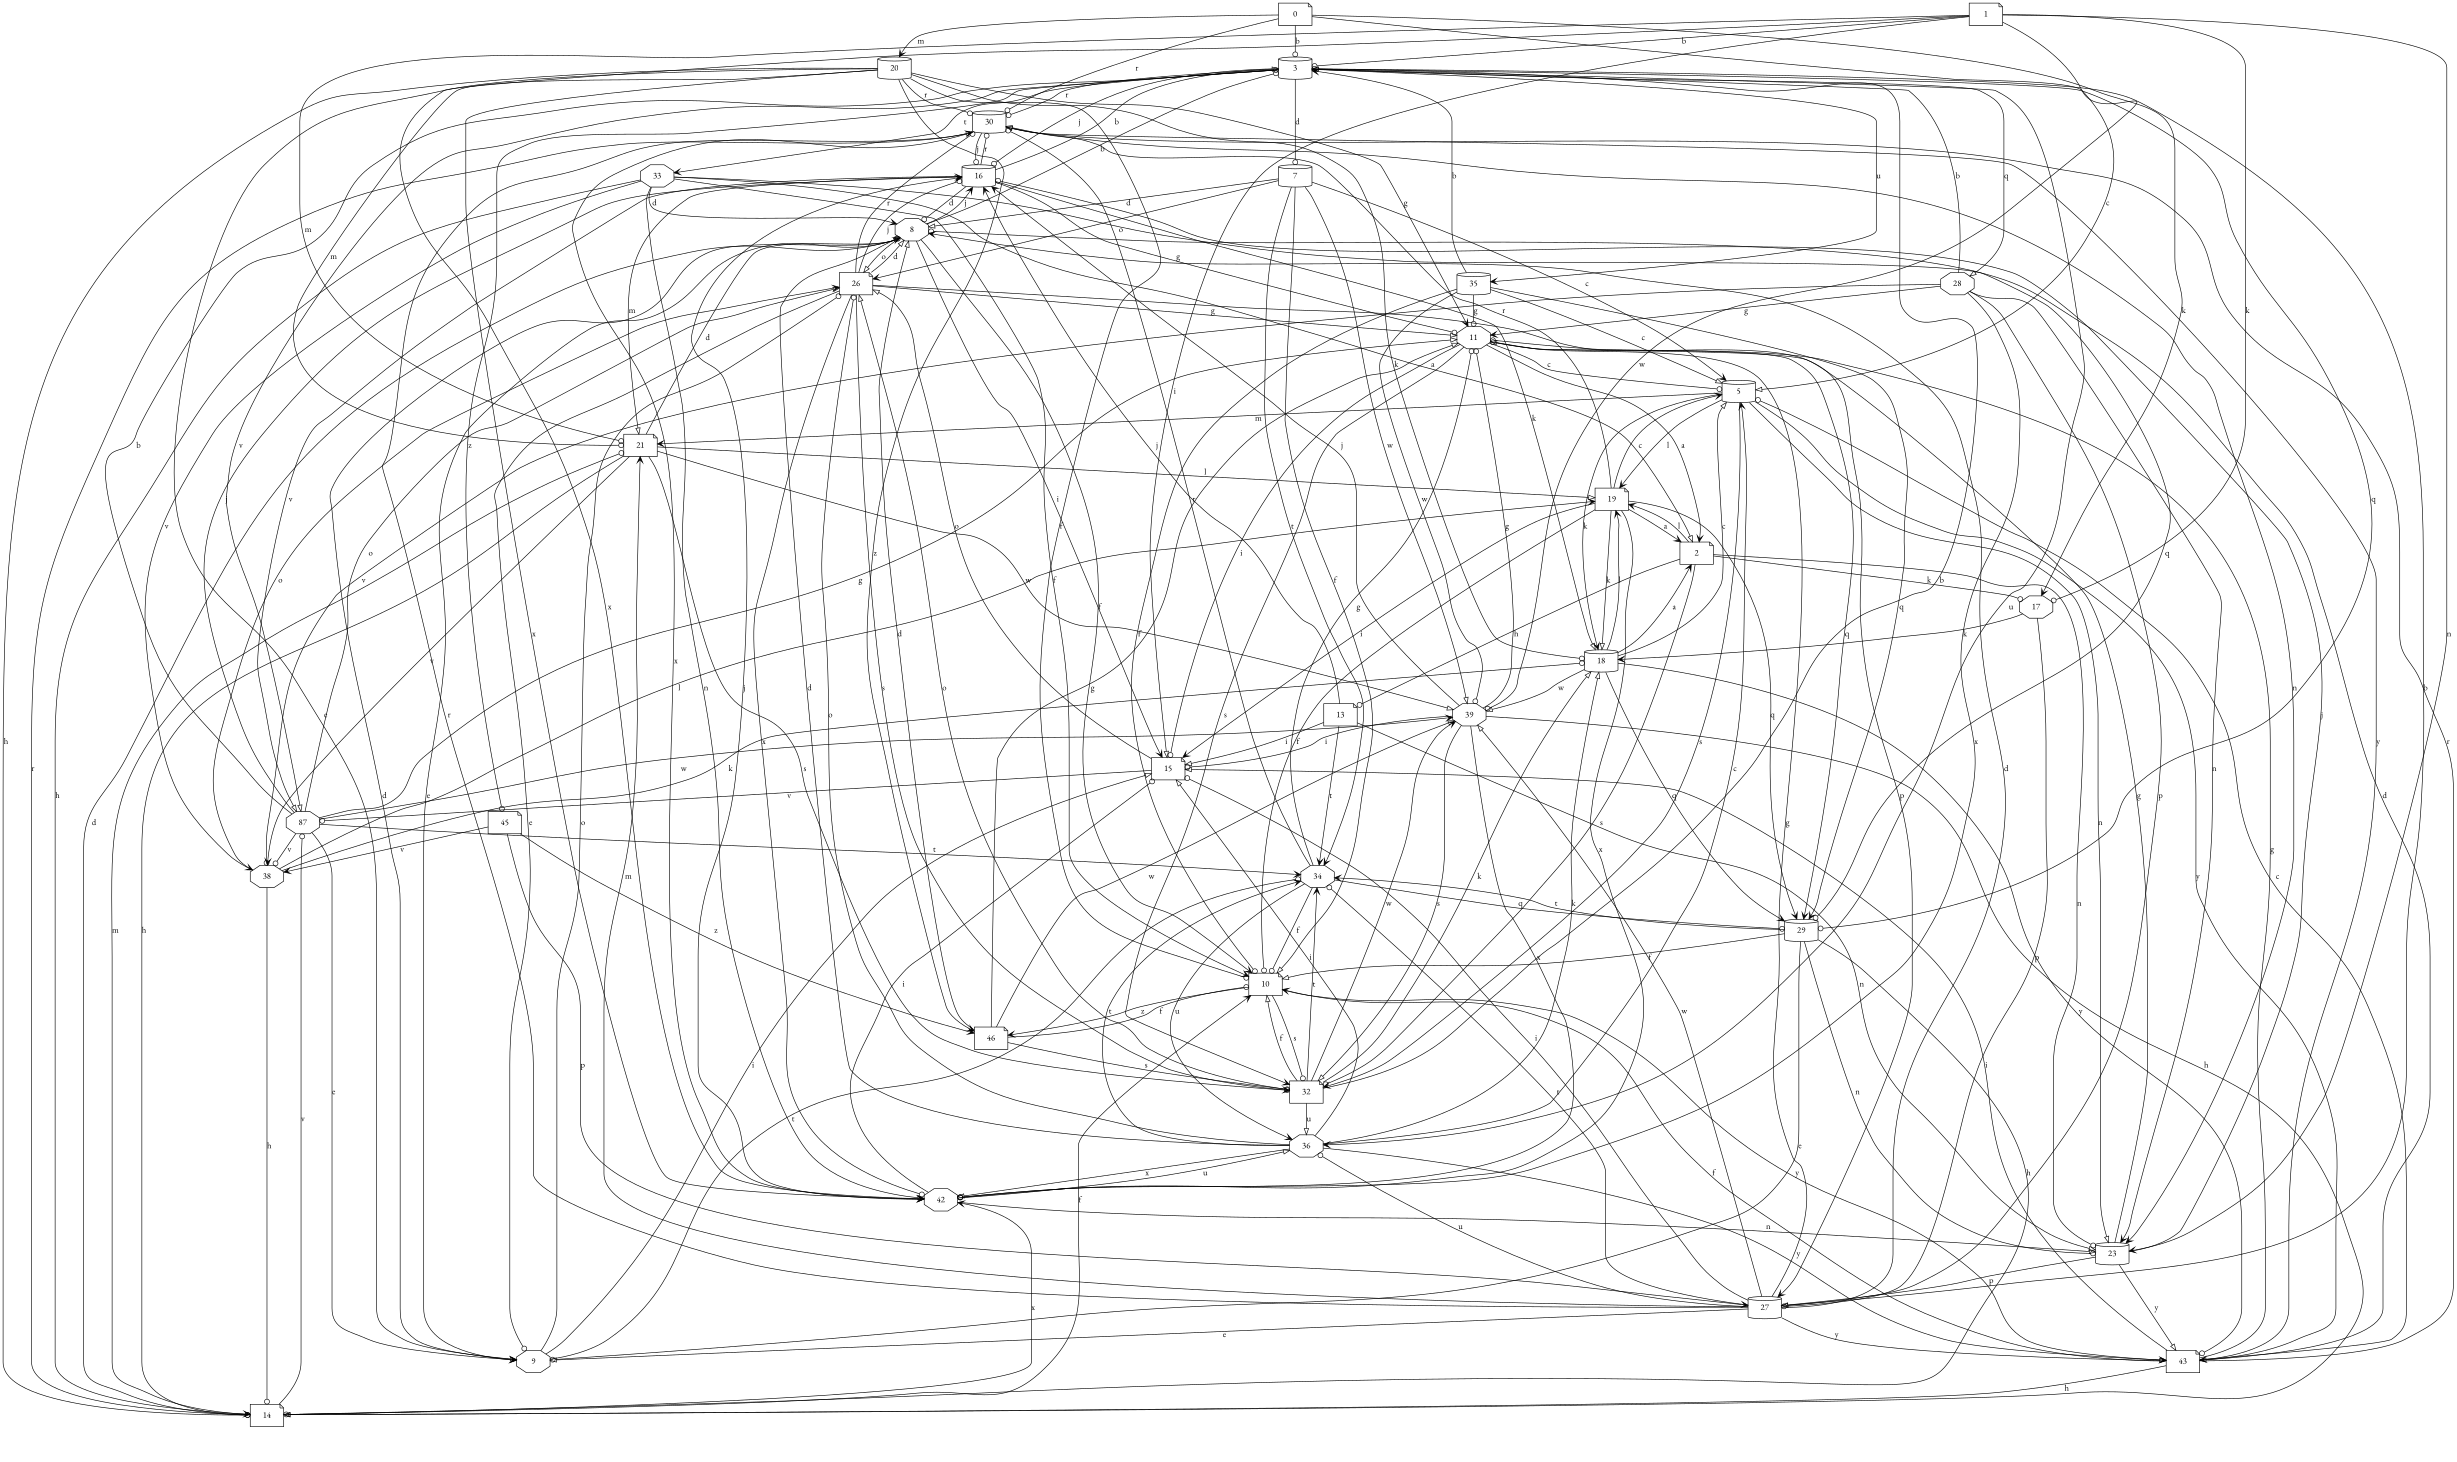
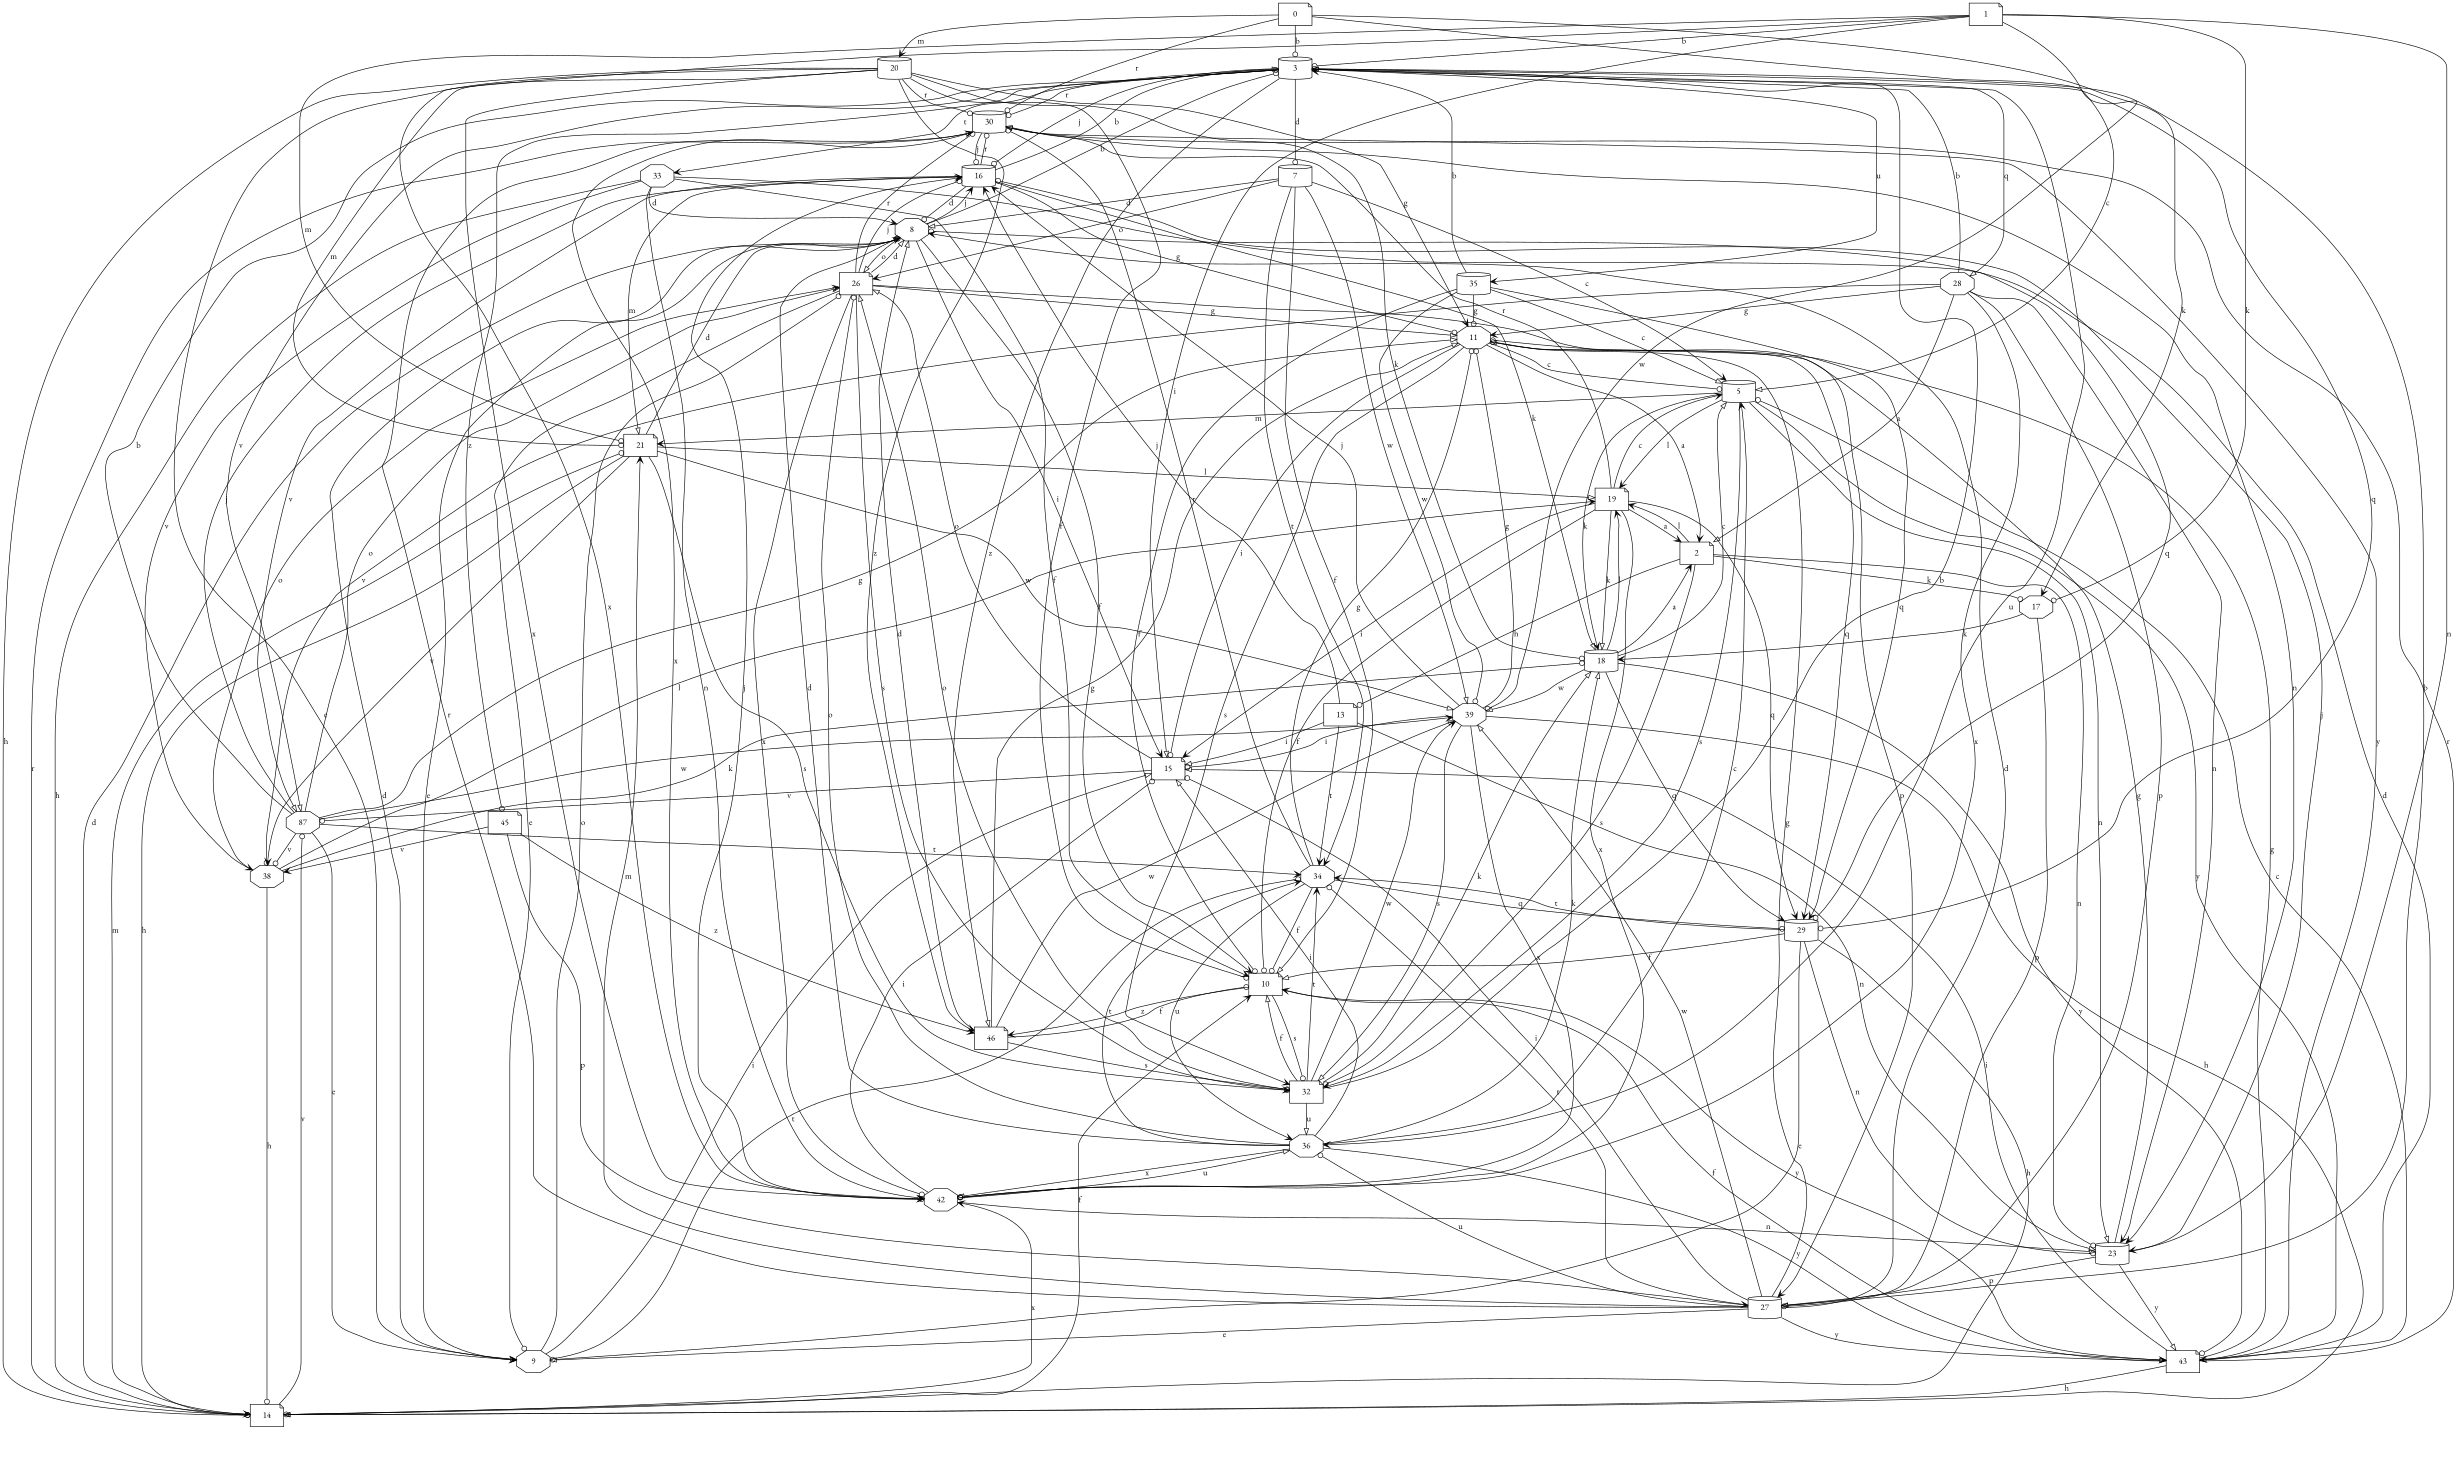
  strict digraph {
    fontname="EB Garamond"
    node [fontname="EB Garamond" shape=note]
    edge [arrowhead=odot fontname="EB Garamond"]
    3 [shape=cylinder]
    0
    5 [shape=cylinder]
    17 [shape=octagon]
    20 [shape=cylinder]
    30 [shape=cylinder]
    16 [shape=cylinder]
    7 [shape=cylinder]
    28 [shape=octagon]
    29 [shape=cylinder]
    33 [shape=octagon]
    35 [shape=cylinder]
    36 [shape=octagon]
    n14 [label=87 shape=octagon]
    45
    46
    21
    23 [shape=cylinder]
    19
    32
    18 [shape=cylinder]
    43
    27 [shape=cylinder]
    42 [shape=octagon]
    10
    9 [shape=octagon]
    14
    11 [shape=octagon]
    1
    15
    39 [shape=octagon]
    n32 [label=26]
    8 [shape=octagon]
    38 [shape=octagon]
    2
    13
    34 [shape=octagon]
    3 -> 30 [label=r]
    3 -> 16 [label=j]
    3 -> 7 [label=d]
    3 -> 28 [arrowhead=onormal label=q]
    3 -> 29 [label=q]
    3 -> 33 [arrowhead=vee label=t]
    3 -> 35 [arrowhead=vee label=u]
    3 -> 36 [arrowhead=vee label=u]
    3 -> n14 [arrowhead=onormal label=v]
    3 -> 45 [label=z]
+   3 -> 46 [arrowhead=onormal label=z]
    0 -> 3 [label=b]
    0 -> 5 [arrowhead=onormal label=c]
    0 -> 17 [arrowhead=vee label=k]
    0 -> 20 [arrowhead=vee label=m]
    0 -> 30 [label=r]
    5 -> 21 [arrowhead=vee label=m]
    5 -> 23 [arrowhead=onormal label=n]
    5 -> 19 [arrowhead=vee label=l]
    5 -> 32 [arrowhead=vee label=s]
    5 -> 18 [arrowhead=vee label=k]
    5 -> 43 [arrowhead=onormal label=y]
    17 -> 18 [arrowhead=vee label=k]
    17 -> 27 [label=p]
    20 -> 30 [label=r]
    20 -> 46 [arrowhead=vee label=z]
    20 -> 21 [label=m]
    20 -> 18 [label=k]
    20 -> 42 [arrowhead=vee label=x]
    20 -> 10 [label=f]
    20 -> 9 [arrowhead=onormal label=e]
    20 -> 14 [label=h]
    20 -> 11 [arrowhead=vee label=g]
    30 -> 16 [label=j]
    30 -> 23 [arrowhead=vee label=n]
    30 -> 43 [arrowhead=vee label=y]
-   30 -> 42 [arrowhead=vee label=x]
+   30 -> 42 [label=x]
    16 -> 3 [arrowhead=onormal label=b]
    16 -> 30 [label=r]
    16 -> n14 [arrowhead=onormal label=v]
    16 -> 21 [arrowhead=onormal label=m]
    16 -> 18 [arrowhead=onormal label=k]
    16 -> 11 [label=g]
    16 -> 8 [label=d]
    7 -> 5 [arrowhead=vee label=c]
    7 -> 10 [arrowhead=onormal label=f]
    7 -> 39 [arrowhead=onormal label=w]
    7 -> n32 [arrowhead=vee label=o]
    7 -> 8 [arrowhead=onormal label=d]
    7 -> 34 [arrowhead=vee label=t]
    28 -> 3 [arrowhead=onormal label=b]
    28 -> 23 [arrowhead=vee label=n]
    28 -> 27 [arrowhead=onormal label=p]
    28 -> 42 [label=x]
    28 -> 11 [arrowhead=vee label=g]
    28 -> 38 [label=v]
-   33 -> 2 [arrowhead=onormal label=a]
+   28 -> 2 [arrowhead=onormal label=a]
    29 -> 23 [label=n]
    29 -> 10 [arrowhead=onormal label=f]
    29 -> 9 [label=e]
    29 -> 14 [label=h]
    29 -> 34 [arrowhead=vee label=t]
    33 -> 29 [label=q]
    33 -> 42 [arrowhead=onormal label=n]
    33 -> 10 [arrowhead=vee label=f]
    33 -> 14 [arrowhead=vee label=h]
    33 -> 8 [arrowhead=vee label=d]
    33 -> 38 [arrowhead=vee label=v]
    35 -> 3 [arrowhead=vee label=b]
    35 -> 5 [arrowhead=onormal label=c]
    35 -> 29 [arrowhead=vee label=q]
    35 -> 10 [label=f]
    35 -> 11 [label=g]
    35 -> 39 [label=w]
    36 -> 5 [arrowhead=vee label=c]
    36 -> 18 [arrowhead=onormal label=k]
    36 -> 43 [arrowhead=vee label=y]
    36 -> 42 [arrowhead=onormal label=x]
    36 -> 15 [arrowhead=onormal label=i]
    36 -> n32 [label=o]
    36 -> 8 [label=d]
    36 -> 34 [arrowhead=vee label=t]
    n14 -> 3 [label=b]
    n14 -> 16 [arrowhead=vee label=j]
    n14 -> 9 [arrowhead=vee label=e]
    n14 -> 11 [arrowhead=onormal label=g]
    n14 -> 39 [arrowhead=vee label=w]
    n14 -> n32 [arrowhead=onormal label=o]
    n14 -> 38 [label=v]
    n14 -> 34 [arrowhead=vee label=t]
    45 -> 46 [arrowhead=vee label=z]
    45 -> 27 [arrowhead=vee label=p]
    45 -> 38 [arrowhead=vee label=v]
    46 -> 32 [label=s]
    46 -> 10 [label=f]
    46 -> 11 [arrowhead=onormal label=g]
    46 -> 39 [arrowhead=onormal label=w]
    46 -> 8 [arrowhead=onormal label=d]
    21 -> 19 [arrowhead=onormal label=l]
    21 -> 32 [arrowhead=vee label=s]
    21 -> 14 [label=h]
    21 -> 39 [arrowhead=onormal label=w]
    21 -> 8 [label=d]
    21 -> 38 [arrowhead=vee label=v]
    23 -> 16 [label=j]
    23 -> 43 [arrowhead=onormal label=y]
    23 -> 27 [arrowhead=onormal label=p]
    23 -> 11 [label=g]
    19 -> 5 [arrowhead=vee label=c]
    19 -> 30 [arrowhead=onormal label=r]
    19 -> 29 [arrowhead=vee label=q]
    19 -> 18 [arrowhead=onormal label=k]
    19 -> 42 [label=x]
    19 -> 10 [label=f]
    19 -> 15 [arrowhead=vee label=i]
    19 -> 2 [arrowhead=vee label=a]
    32 -> 3 [arrowhead=onormal label=b]
    32 -> 36 [arrowhead=onormal label=u]
    32 -> 18 [arrowhead=onormal label=k]
    32 -> 10 [arrowhead=onormal label=f]
    32 -> 39 [arrowhead=vee label=w]
    32 -> n32 [arrowhead=onormal label=o]
    32 -> 34 [arrowhead=vee label=t]
    18 -> 5 [arrowhead=onormal label=c]
    18 -> 29 [arrowhead=vee label=q]
    18 -> 19 [arrowhead=vee label=l]
    18 -> 43 [label=y]
    18 -> 39 [arrowhead=onormal label=w]
    18 -> 2 [arrowhead=vee label=a]
    43 -> 5 [label=c]
    43 -> 30 [arrowhead=onormal label=r]
    43 -> 10 [arrowhead=vee label=f]
    43 -> 14 [arrowhead=onormal label=h]
    43 -> 11 [label=g]
    43 -> 15 [arrowhead=onormal label=i]
    43 -> 8 [label=d]
    27 -> 3 [label=b]
    27 -> 30 [arrowhead=vee label=r]
    27 -> 36 [label=u]
    27 -> 21 [arrowhead=vee label=m]
    27 -> 43 [arrowhead=onormal label=y]
    27 -> 9 [arrowhead=onormal label=e]
    27 -> 11 [arrowhead=onormal label=g]
    27 -> 15 [label=i]
    27 -> 39 [arrowhead=onormal label=w]
    27 -> 8 [arrowhead=vee label=d]
    27 -> 34 [label=t]
    42 -> 16 [arrowhead=vee label=j]
    42 -> 36 [arrowhead=onormal label=u]
    42 -> 23 [arrowhead=onormal label=n]
    42 -> 15 [label=i]
    10 -> 46 [arrowhead=vee label=z]
    10 -> 32 [label=s]
    10 -> 43 [arrowhead=onormal label=y]
    9 -> 15 [arrowhead=onormal label=i]
    9 -> n32 [label=o]
    9 -> 8 [arrowhead=onormal label=d]
    9 -> 34 [label=t]
    14 -> 30 [arrowhead=onormal label=r]
    14 -> n14 [label=v]
    14 -> 21 [label=m]
    14 -> 42 [arrowhead=vee label=x]
    14 -> 10 [arrowhead=vee label=f]
    14 -> 8 [arrowhead=vee label=d]
    11 -> 5 [label=c]
    11 -> 29 [arrowhead=vee label=q]
    11 -> 32 [arrowhead=vee label=s]
    11 -> 15 [label=i]
    11 -> 2 [arrowhead=vee label=a]
    1 -> 3 [label=b]
    1 -> 17 [label=k]
    1 -> 21 [label=m]
    1 -> 23 [arrowhead=vee label=n]
    1 -> 42 [arrowhead=vee label=x]
    1 -> 15 [arrowhead=onormal label=i]
    1 -> 39 [label=w]
    15 -> n14 [label=v]
    15 -> n32 [arrowhead=onormal label=o]
    39 -> 16 [arrowhead=vee label=j]
    39 -> 32 [arrowhead=onormal label=s]
    39 -> 42 [label=x]
    39 -> 14 [arrowhead=onormal label=h]
    39 -> 11 [label=g]
    39 -> 15 [label=i]
    n32 -> 30 [label=r]
    n32 -> 16 [label=j]
    n32 -> 32 [label=s]
    n32 -> 27 [arrowhead=vee label=p]
    n32 -> 42 [label=x]
    n32 -> 9 [label=e]
    n32 -> 11 [arrowhead=onormal label=g]
    n32 -> 8 [arrowhead=onormal label=d]
    8 -> 3 [label=b]
    8 -> 16 [arrowhead=vee label=j]
    8 -> 10 [arrowhead=vee label=f]
    8 -> 9 [arrowhead=vee label=e]
    8 -> 15 [arrowhead=vee label=i]
    8 -> n32 [arrowhead=onormal label=o]
    38 -> 19 [arrowhead=vee label=l]
    38 -> 18 [label=k]
    38 -> 14 [label=h]
    38 -> n32 [arrowhead=vee label=o]
    2 -> 17 [label=k]
    2 -> 23 [label=n]
    2 -> 19 [arrowhead=vee label=l]
    2 -> 32 [label=s]
    2 -> 13 [label=h]
    13 -> 16 [arrowhead=vee label=j]
    13 -> 23 [arrowhead=onormal label=n]
    13 -> 15 [arrowhead=onormal label=i]
    13 -> 34 [arrowhead=vee label=t]
    34 -> 30 [label=r]
    34 -> 29 [label=q]
    34 -> 36 [arrowhead=vee label=u]
    34 -> 10 [label=f]
    34 -> 11 [label=g]
  }
